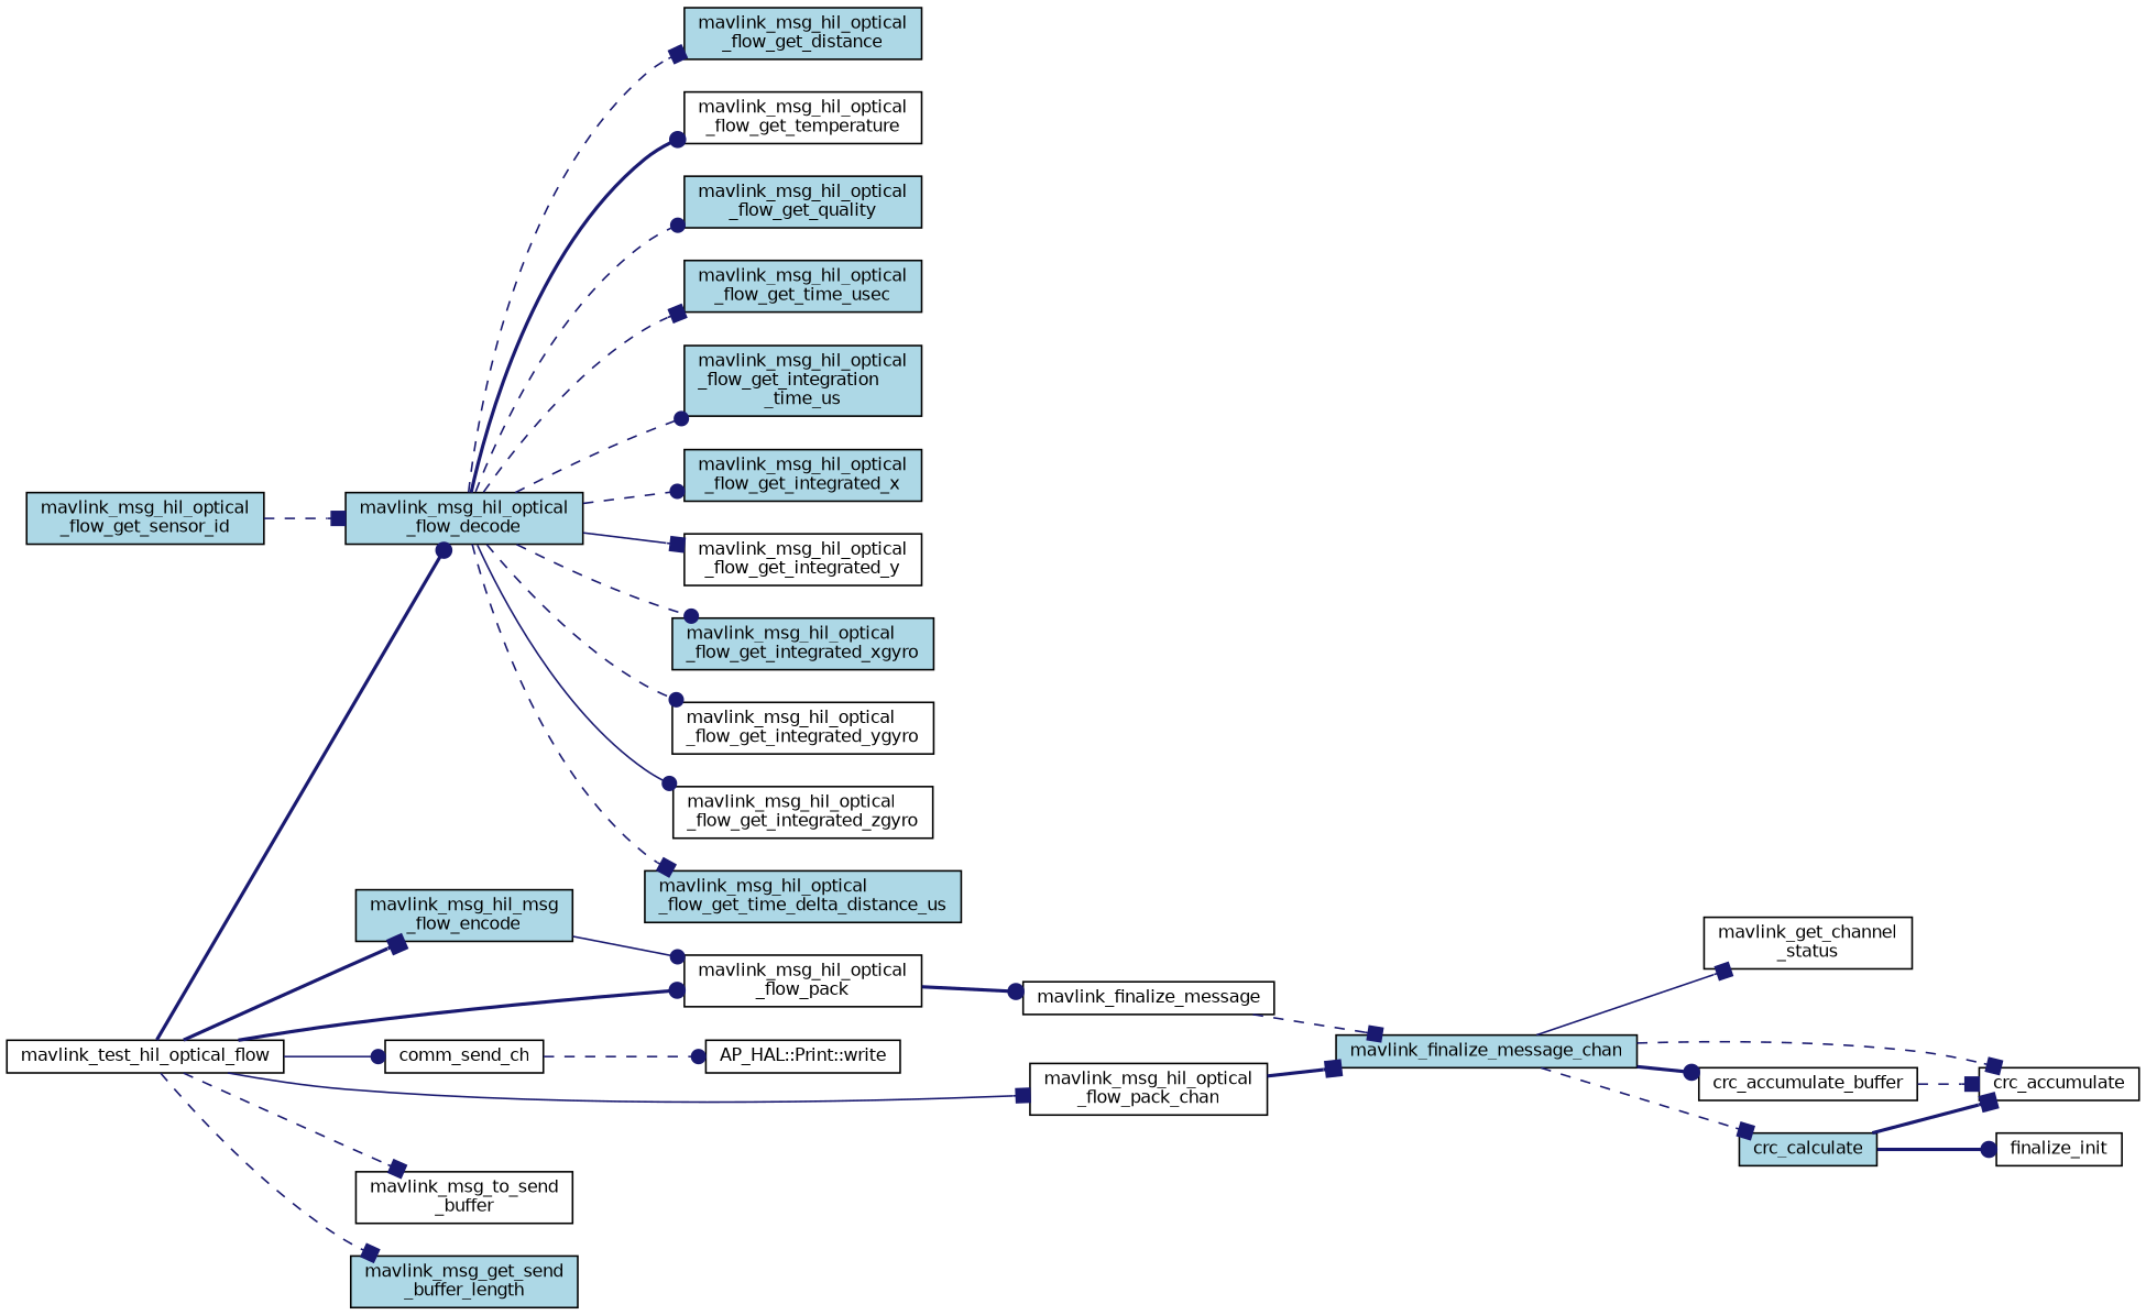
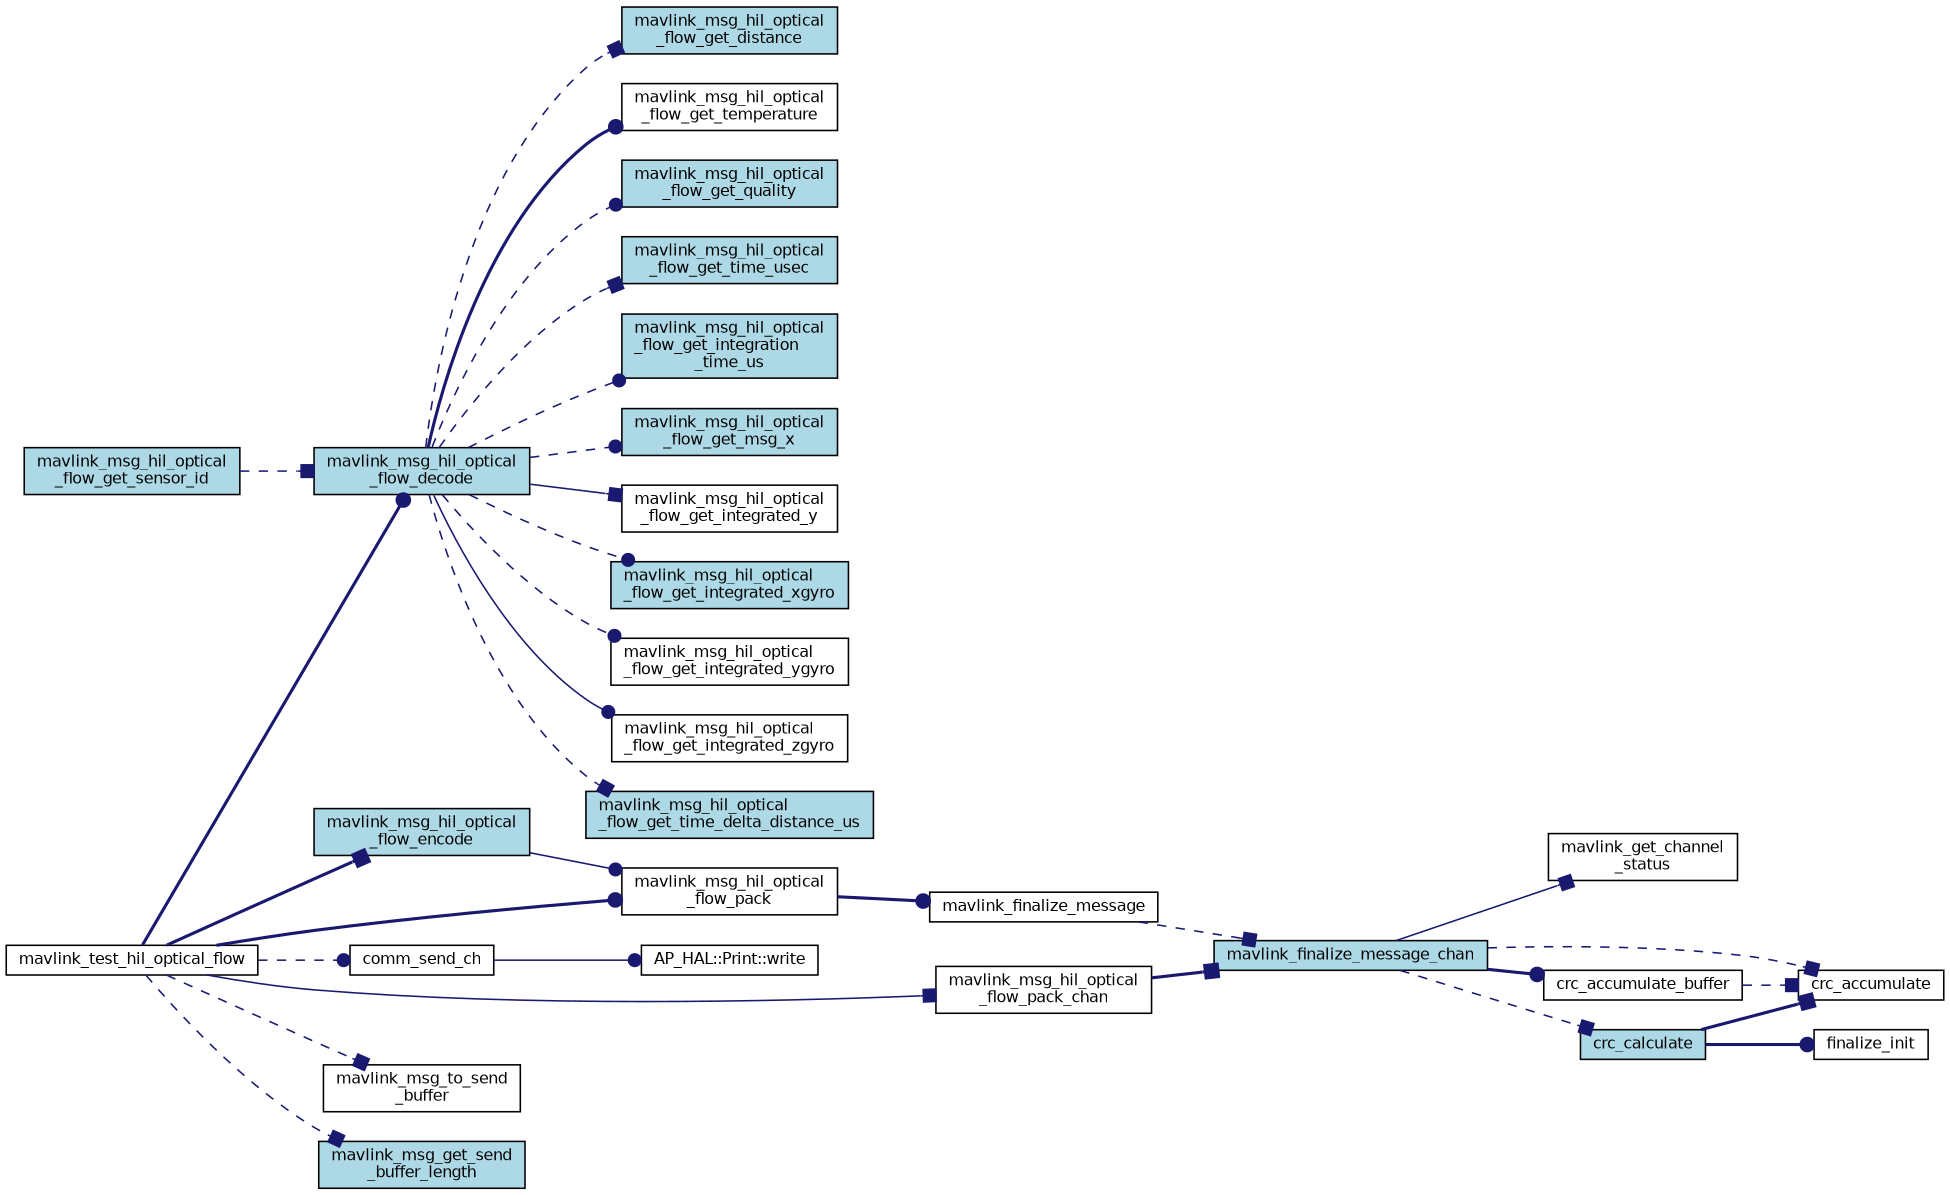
  digraph {
    rankdir=LR
    node [color=black fillcolor=white fontname=Helvetica fontsize=10 shape=record style=filled]
    edge [arrowhead=box color=midnightblue fontname=Helvetica fontsize=10 labelfontname=Helvetica labelfontsize=10 style=dashed]
    n1 [fontcolor=black height=0.2 label=mavlink_test_hil_optical_flow width=0.4]
-   n2 [fillcolor=lightblue height=0.2 label="mavlink_msg_hil_msg\l_flow_encode" width=0.4]
+   n2 [fillcolor=lightblue height=0.2 label="mavlink_msg_hil_optical\l_flow_encode" width=0.4]
    n3 [height=0.2 label="mavlink_msg_hil_optical\l_flow_pack" width=0.4]
    n4 [fillcolor=lightblue height=0.2 label="mavlink_msg_hil_optical\l_flow_decode" width=0.4]
    n5 [height=0.2 label="mavlink_msg_hil_optical\l_flow_pack_chan" width=0.4]
    n6 [height=0.2 label="mavlink_msg_to_send\l_buffer" width=0.4]
    n7 [fillcolor=lightblue height=0.2 label="mavlink_msg_get_send\l_buffer_length" width=0.4]
    n8 [height=0.2 label=comm_send_ch width=0.4]
    n9 [height=0.2 label=mavlink_finalize_message width=0.4]
    n10 [fillcolor=lightblue height=0.2 label="mavlink_msg_hil_optical\l_flow_get_time_usec" width=0.4]
    n11 [fillcolor=lightblue height=0.2 label="mavlink_msg_hil_optical\l_flow_get_integration\l_time_us" width=0.4]
-   n12 [fillcolor=lightblue height=0.2 label="mavlink_msg_hil_optical\l_flow_get_integrated_x" width=0.4]
+   n12 [fillcolor=lightblue height=0.2 label="mavlink_msg_hil_optical\l_flow_get_msg_x" width=0.4]
    n13 [height=0.2 label="mavlink_msg_hil_optical\l_flow_get_integrated_y" width=0.4]
    n14 [fillcolor=lightblue height=0.2 label="mavlink_msg_hil_optical\l_flow_get_integrated_xgyro" width=0.4]
    n15 [height=0.2 label="mavlink_msg_hil_optical\l_flow_get_integrated_ygyro" width=0.4]
    n16 [height=0.2 label="mavlink_msg_hil_optical\l_flow_get_integrated_zgyro" width=0.4]
    n17 [fillcolor=lightblue height=0.2 label="mavlink_msg_hil_optical\l_flow_get_time_delta_distance_us" width=0.4]
    n18 [fillcolor=lightblue height=0.2 label="mavlink_msg_hil_optical\l_flow_get_distance" width=0.4]
    n19 [height=0.2 label="mavlink_msg_hil_optical\l_flow_get_temperature" width=0.4]
    n20 [fillcolor=lightblue height=0.2 label="mavlink_msg_hil_optical\l_flow_get_quality" width=0.4]
    n21 [fillcolor=lightblue height=0.2 label=mavlink_finalize_message_chan width=0.4]
    n22 [height=0.2 label="AP_HAL::Print::write" width=0.4]
    n23 [height=0.2 label="mavlink_get_channel\l_status" width=0.4]
    n24 [fillcolor=lightblue height=0.2 label=crc_calculate width=0.4]
    n25 [height=0.2 label=crc_accumulate width=0.4]
    n26 [height=0.2 label=crc_accumulate_buffer width=0.4]
    n27 [height=0.2 label=finalize_init width=0.4]
    n28 [fillcolor=lightblue height=0.2 label="mavlink_msg_hil_optical\l_flow_get_sensor_id" width=0.4]
    n1 -> n2 [style=bold]
    n1 -> n3 [arrowhead=dot style=bold]
    n1 -> n4 [arrowhead=dot style=bold]
    n1 -> n5 [style=solid]
    n1 -> n6
    n1 -> n7
-   n1 -> n8 [arrowhead=dot style=solid]
+   n1 -> n8 [arrowhead=dot]
    n2 -> n3 [arrowhead=dot style=solid]
    n3 -> n9 [arrowhead=dot style=bold]
    n4 -> n10
    n4 -> n11 [arrowhead=dot]
    n4 -> n12 [arrowhead=dot]
    n4 -> n13 [style=solid]
    n4 -> n14 [arrowhead=dot]
    n4 -> n15 [arrowhead=dot]
    n4 -> n16 [arrowhead=dot style=solid]
    n4 -> n17
    n4 -> n18
    n4 -> n19 [arrowhead=dot style=bold]
    n4 -> n20 [arrowhead=dot]
    n5 -> n21 [style=bold]
-   n8 -> n22 [arrowhead=dot]
+   n8 -> n22 [arrowhead=dot style=solid]
    n9 -> n21
    n21 -> n23 [style=solid]
    n21 -> n24
    n21 -> n25
    n21 -> n26 [arrowhead=dot style=bold]
    n24 -> n25 [style=bold]
    n24 -> n27 [arrowhead=dot style=bold]
    n26 -> n25
    n28 -> n4
  }
